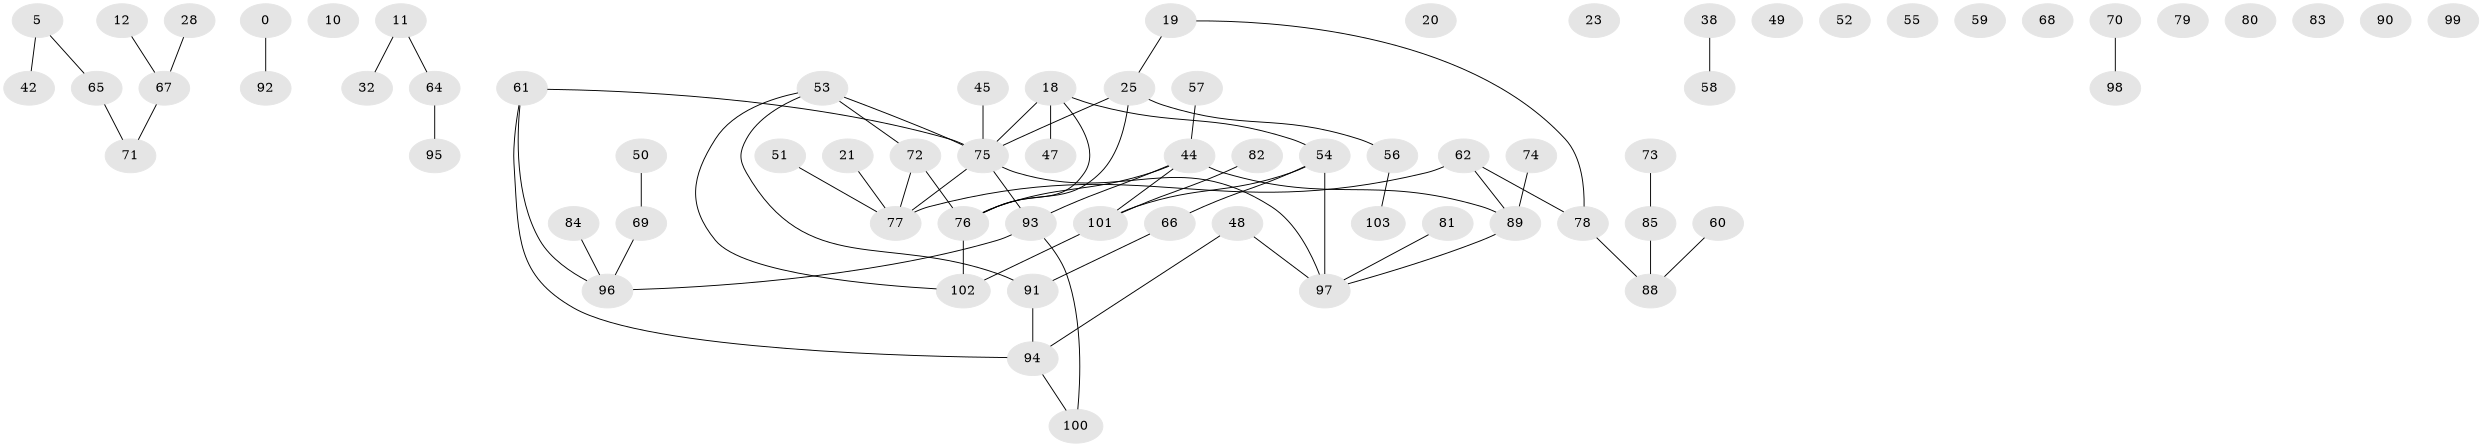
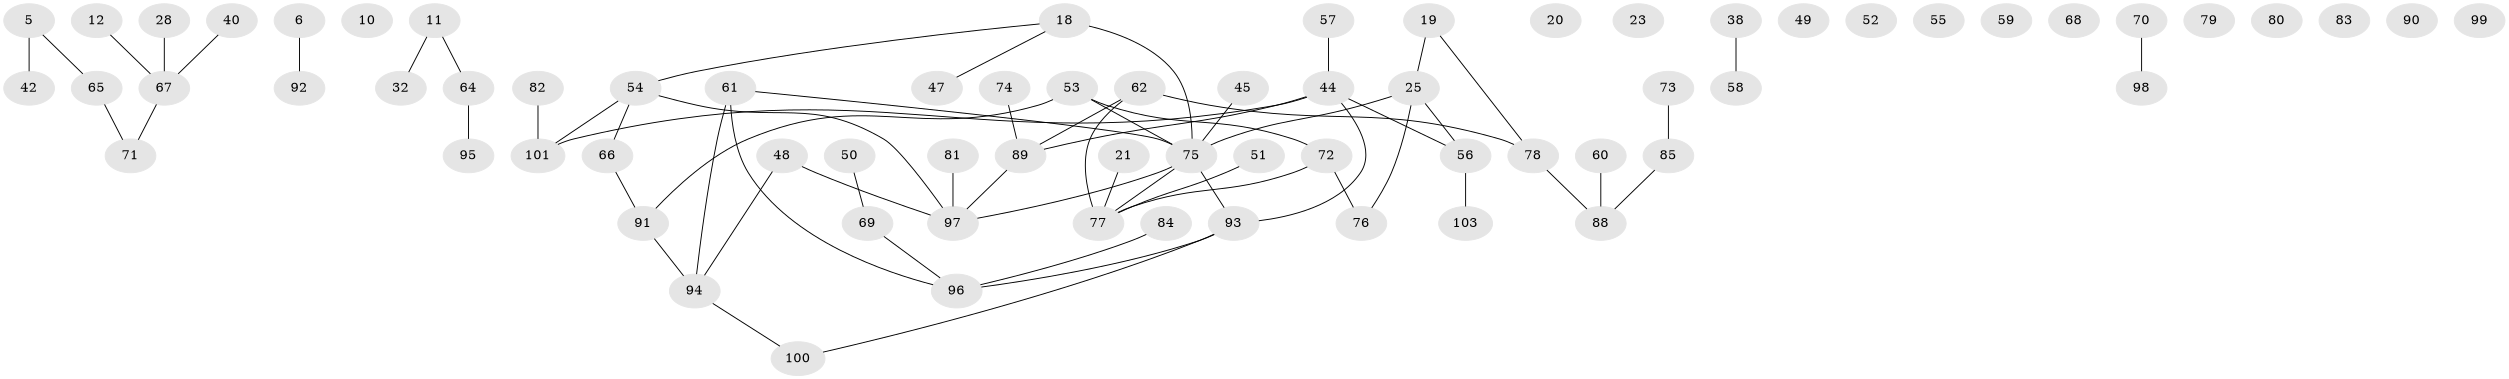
  graph {
    node [color=gray90 style=filled]
    5
    42
    65
    71
-   6 [label=0]
+   6
    92
    10
    11
    32
    64
    95
    12
    67
    18
    47
    54
    75 [super="+17"]
    76 [super="+63"]
    101 [super="+16+41+37"]
    97 [super="+34"]
    66
    77 [super="+24"]
    93 [super="+26+1+7"]
-   102 [super="+31"]
    19
    25
    78 [super="+30"]
    56 [super="+33"]
    88 [super="+46"]
    20
    21
    23
    103
    28
    38
    58
+   40
    44
    89 [super="+35+43"]
    96 [super="+27"]
    100 [super="+87"]
    45
    94 [super="+3"]
    48
    49
    50
    69
    51
    52
    53 [super="+9"]
    72 [super="+39"]
    91 [super="+86"]
    55
    60
    57
    62
    59
    61 [super="+14"]
    68
    70
    98
    73
    85
    74
    79
    80
    81
    82
    83
    84
    90 [super="+2"]
    99
    5 -- 42
    5 -- 65
    65 -- 71
    6 -- 92
    11 -- 32
    11 -- 64
    64 -- 95
    12 -- 67
    67 -- 71
    18 -- 47
    18 -- 54
    18 -- 75 [weight=2]
-   18 -- 76
    54 -- 101
    54 -- 97
    54 -- 66
    75 -- 97
    75 -- 77
    75 -- 93
-   76 -- 102 [weight=2]
-   101 -- 102 [weight=2]
    66 -- 91
    93 -- 96
    93 -- 100
    19 -- 25
    19 -- 78
    25 -- 75 [weight=2]
    25 -- 76
    25 -- 56
    78 -- 88
    56 -- 103
    21 -- 77
    28 -- 67
    38 -- 58
+   40 -- 67
    44 -- 101
    44 -- 93
-   44 -- 76
+   44 -- 56
    44 -- 89
    89 -- 97
    45 -- 75
    94 -- 100
    48 -- 97
    48 -- 94
    50 -- 69
    69 -- 96
    51 -- 77
    53 -- 75
-   53 -- 102
    53 -- 72
    53 -- 91
    72 -- 76
    72 -- 77
    91 -- 94 [weight=2]
    60 -- 88
    57 -- 44
    62 -- 77
    62 -- 78 [weight=2]
    62 -- 89
    61 -- 75
    61 -- 96
    61 -- 94
    70 -- 98
    73 -- 85
    85 -- 88
    74 -- 89
    81 -- 97
    82 -- 101
    84 -- 96
  }
